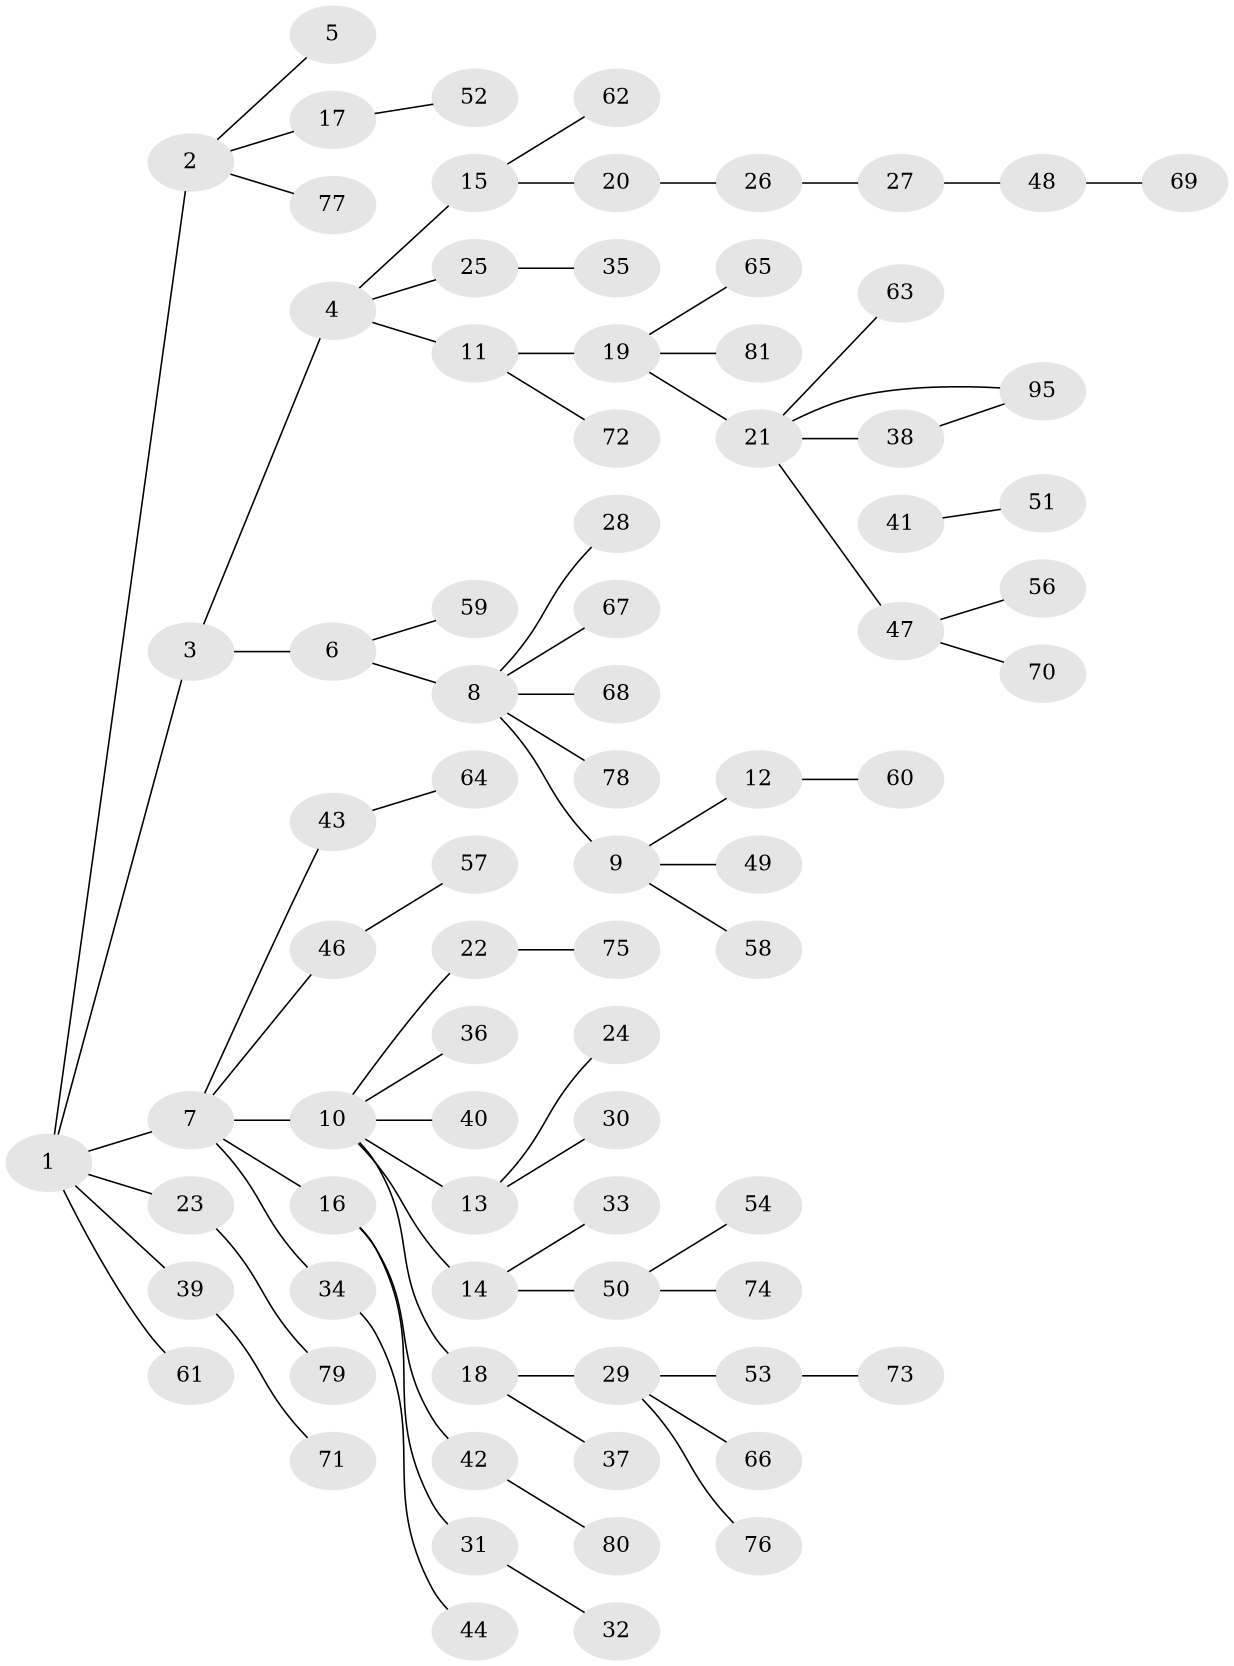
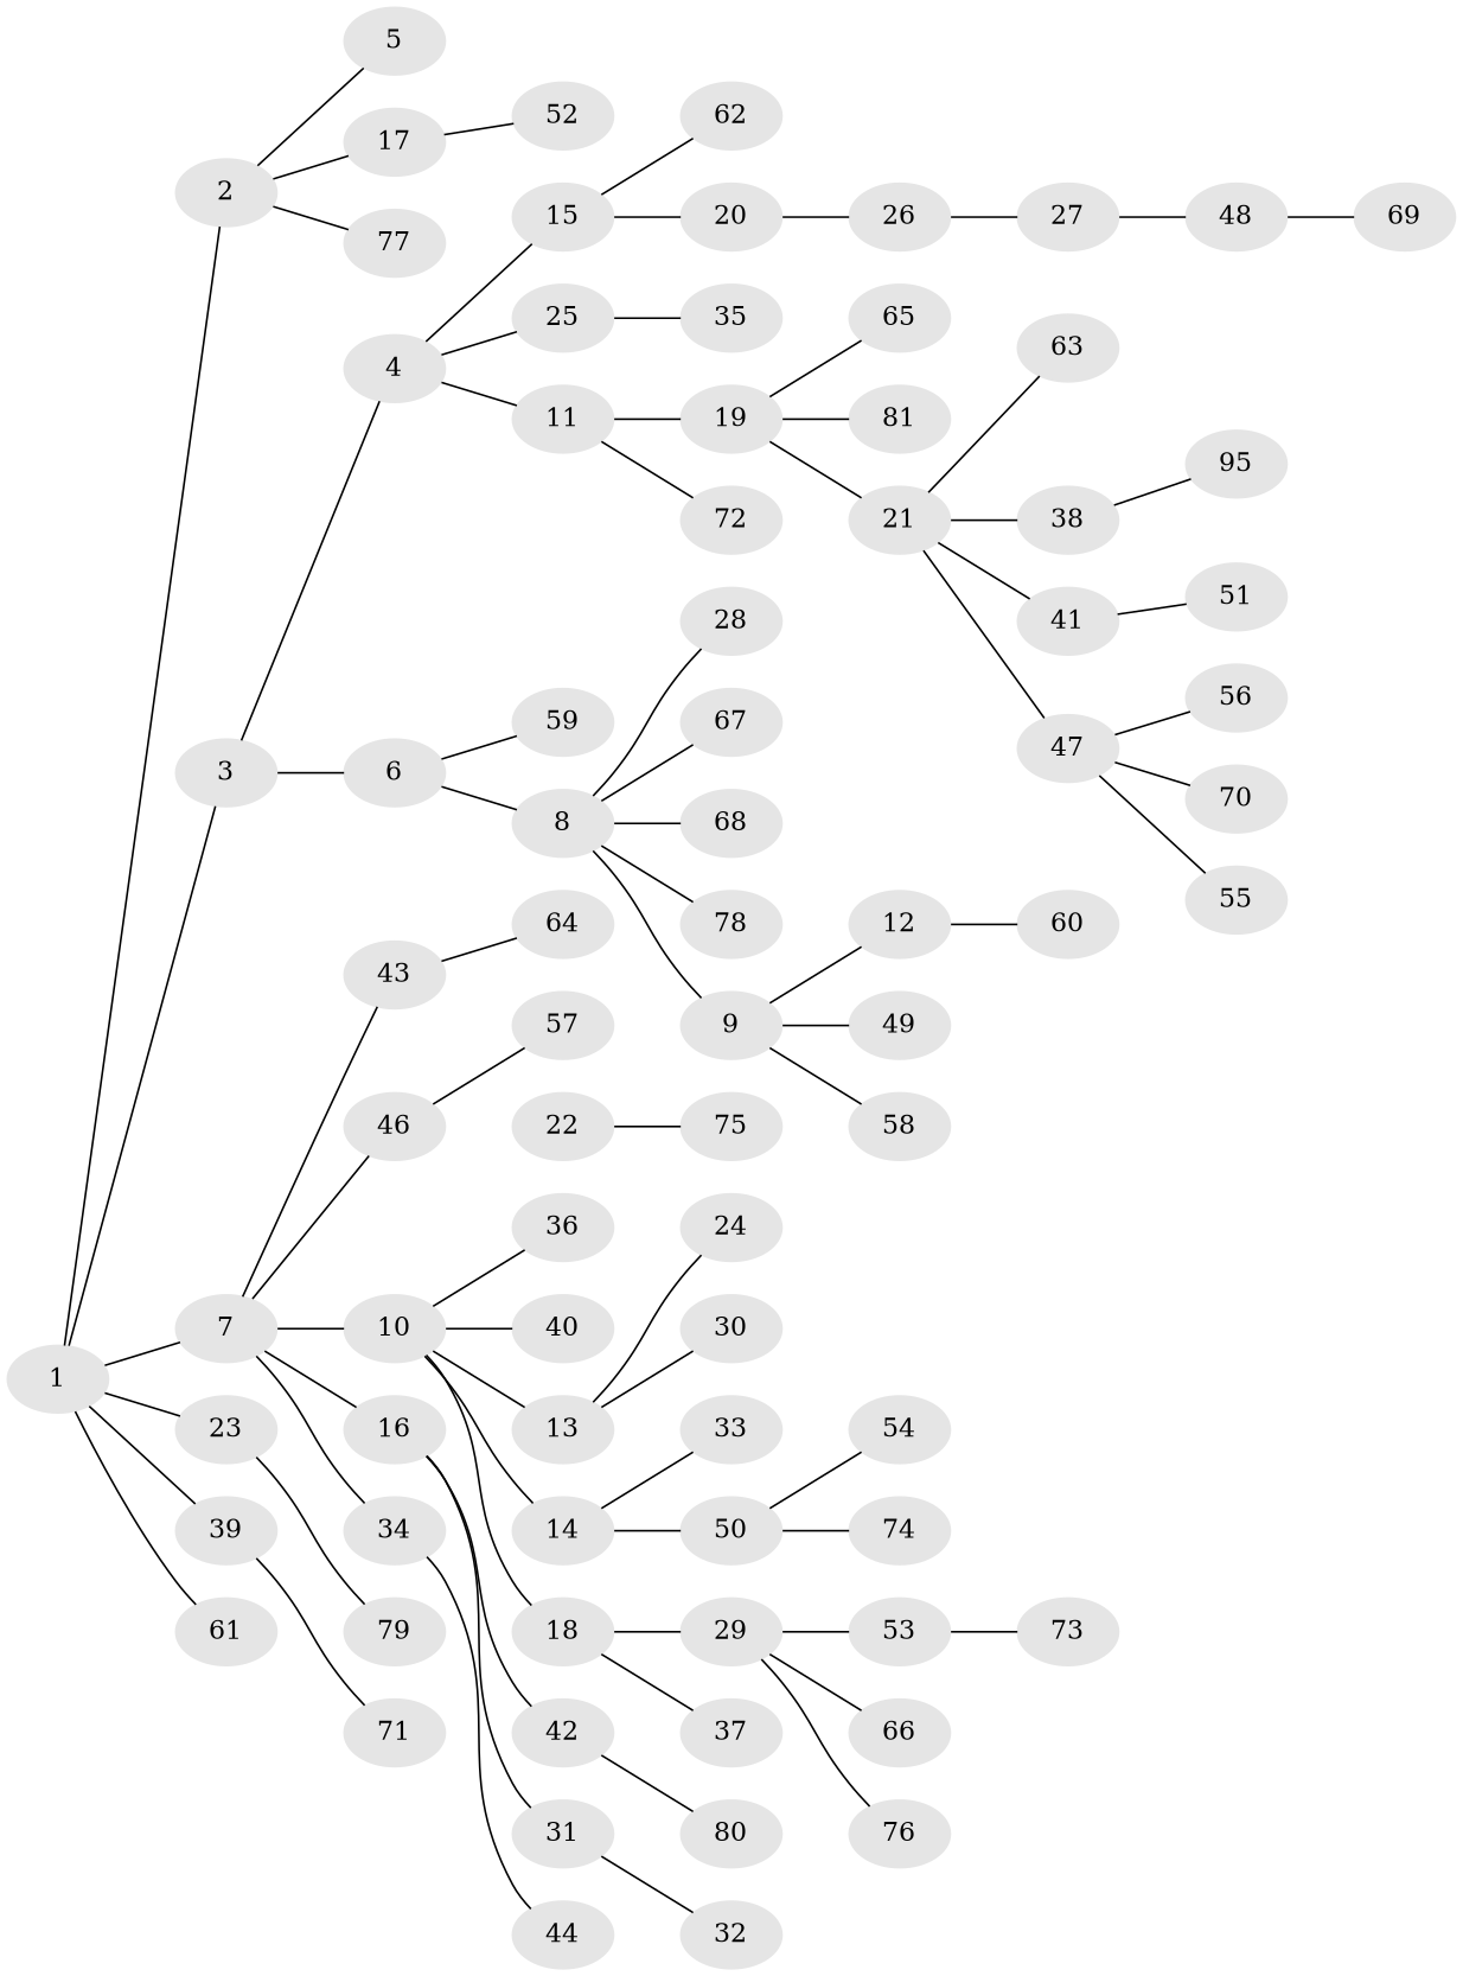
  graph {
    rankdir=LR
    node [color=gray90 style=filled]
    1
    2
    3
    7
    23
    39
    61
    5
    17
    77
    4
    6
    10
    16
    34
    43
    46
    79
    71
    52
    11
    15
    25
    8
    59
    19
    72
    20
    62
    35
    9
    28
    67
    68
    78
    13
    14
    18
    22
    36
    40
    31
    42
    44
    64
    57
    12
    49
    58
    60
    24
    30
    33
    50
    29
    37
    75
    21
    65
    81
    54
    74
    26
    32
    80
    53
    66
    76
    38
    41
    47
    63
    27
    n74 [label=95]
    51
+   55
    56
    70
    48
    69
    73
    1 -- 2
    1 -- 3
    1 -- 7
    1 -- 23
    1 -- 39
    1 -- 61
    2 -- 5
    2 -- 17
    2 -- 77
    3 -- 4
    3 -- 6
    7 -- 10
    7 -- 16
    7 -- 34
    7 -- 43
    7 -- 46
    23 -- 79
    39 -- 71
    17 -- 52
    4 -- 11
    4 -- 15
    4 -- 25
    6 -- 8
    6 -- 59
    10 -- 13
    10 -- 14
    10 -- 18
-   10 -- 22
    10 -- 36
    10 -- 40
    16 -- 31
    16 -- 42
    34 -- 44
    43 -- 64
    46 -- 57
    11 -- 19
    11 -- 72
    15 -- 20
    15 -- 62
    25 -- 35
    8 -- 9
    8 -- 28
    8 -- 67
    8 -- 68
    8 -- 78
    19 -- 21
    19 -- 65
    19 -- 81
    20 -- 26
    9 -- 12
    9 -- 49
    9 -- 58
    13 -- 24
    13 -- 30
    14 -- 33
    14 -- 50
    18 -- 29
    18 -- 37
    22 -- 75
    31 -- 32
    42 -- 80
    12 -- 60
    50 -- 54
    50 -- 74
    29 -- 53
    29 -- 66
    29 -- 76
    21 -- 38
-   21 -- n74
+   21 -- 41
    21 -- 47
    21 -- 63
    26 -- 27
    53 -- 73
    38 -- n74
    41 -- 51
+   47 -- 55
    47 -- 56
    47 -- 70
    27 -- 48
    48 -- 69
  }
